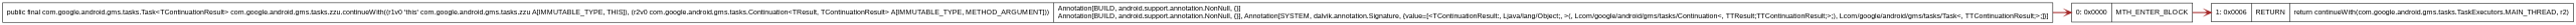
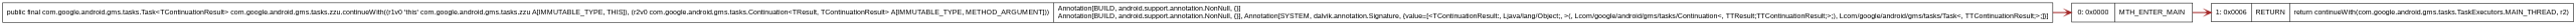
  digraph {
    rankdir=LR
    fontname="Liberation Sans"
    node [shape=record fontname="Liberation Sans"]
    edge [color=brown style=bold arrowhead=vee fontname="Liberation Sans"]
-   n1 [label="{0\:\ 0x0000|MTH_ENTER_BLOCK\l}"]
+   n1 [label="{0\:\ 0x0000|MTH_ENTER_MAIN\l}"]
    n2 [label="{1\:\ 0x0006|RETURN\l|return continueWith(com.google.android.gms.tasks.TaskExecutors.MAIN_THREAD, r2)\l}"]
    n3 [label="{public final com.google.android.gms.tasks.Task\<TContinuationResult\> com.google.android.gms.tasks.zzu.continueWith((r1v0 'this' com.google.android.gms.tasks.zzu A[IMMUTABLE_TYPE, THIS]), (r2v0 com.google.android.gms.tasks.Continuation\<TResult, TContinuationResult\> A[IMMUTABLE_TYPE, METHOD_ARGUMENT]))  | Annotation[BUILD, android.support.annotation.NonNull, \{\}]\lAnnotation[BUILD, android.support.annotation.NonNull, \{\}], Annotation[SYSTEM, dalvik.annotation.Signature, \{value=[\<TContinuationResult:, Ljava\/lang\/Object;, \>(, Lcom\/google\/android\/gms\/tasks\/Continuation\<, TTResult;TTContinuationResult;\>;), Lcom\/google\/android\/gms\/tasks\/Task\<, TTContinuationResult;\>;]\}]\l}"]
    n1 -> n2
    n3 -> n1
  }
